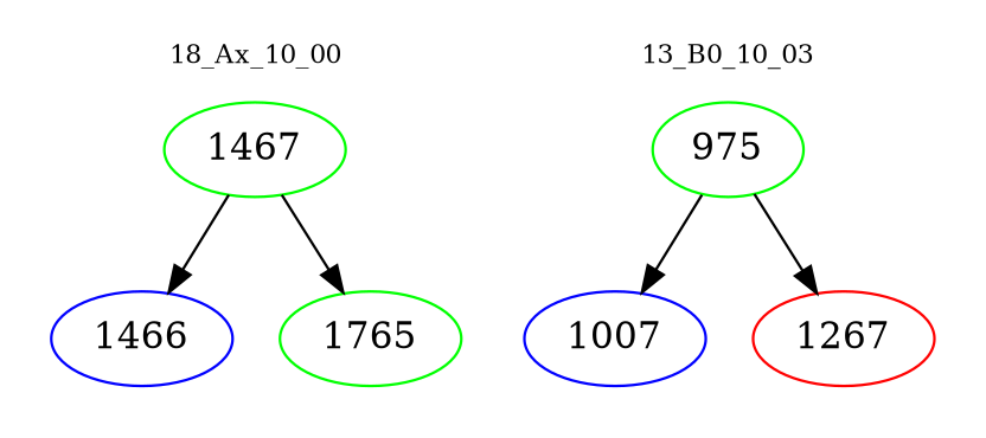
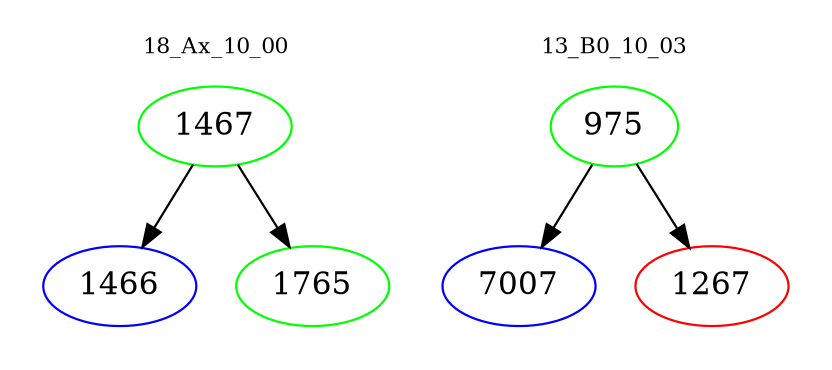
  digraph {
    node [color=green]
    edge [color=black]
    n1 [label=1467]
    n2 [color=blue label=1466]
    n3 [label=1765]
    n4 [label=975]
-   n5 [color=blue label=1007]
+   n5 [color=blue label=7007]
    n6 [color=red label=1267]
    subgraph cluster_1 {
      color=white
      fontsize=10
      label="18_Ax_10_00"
      n1
      n2
      n3
    }
    subgraph cluster_2 {
      color=white
      fontsize=10
      label="13_B0_10_03"
      n4
      n5
      n6
    }
    n1 -> n2
    n1 -> n3
    n4 -> n5
    n4 -> n6
  }
